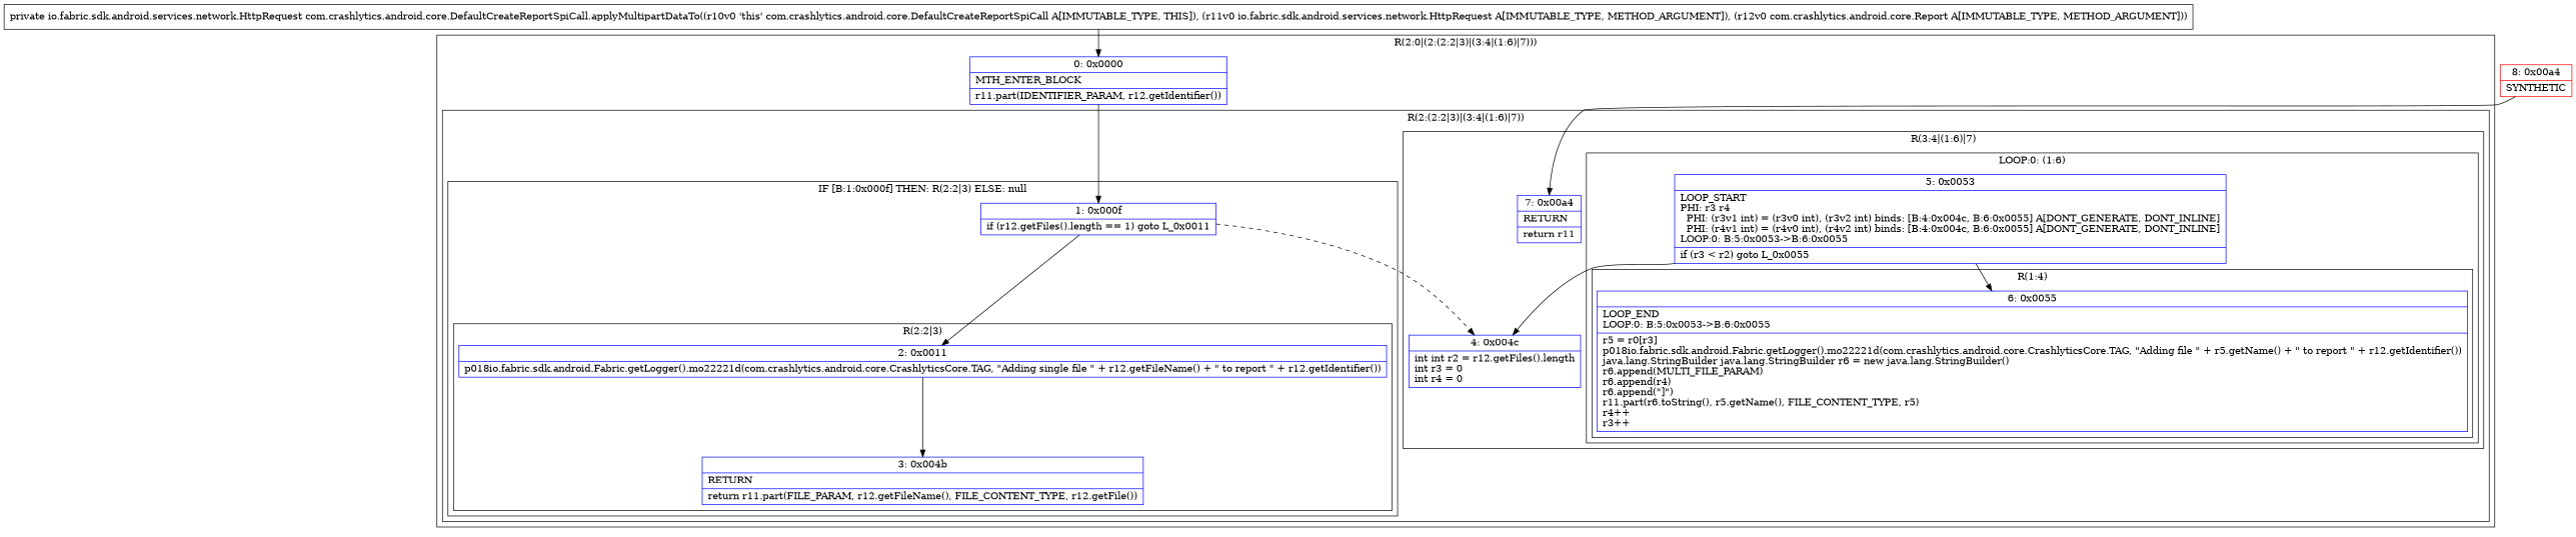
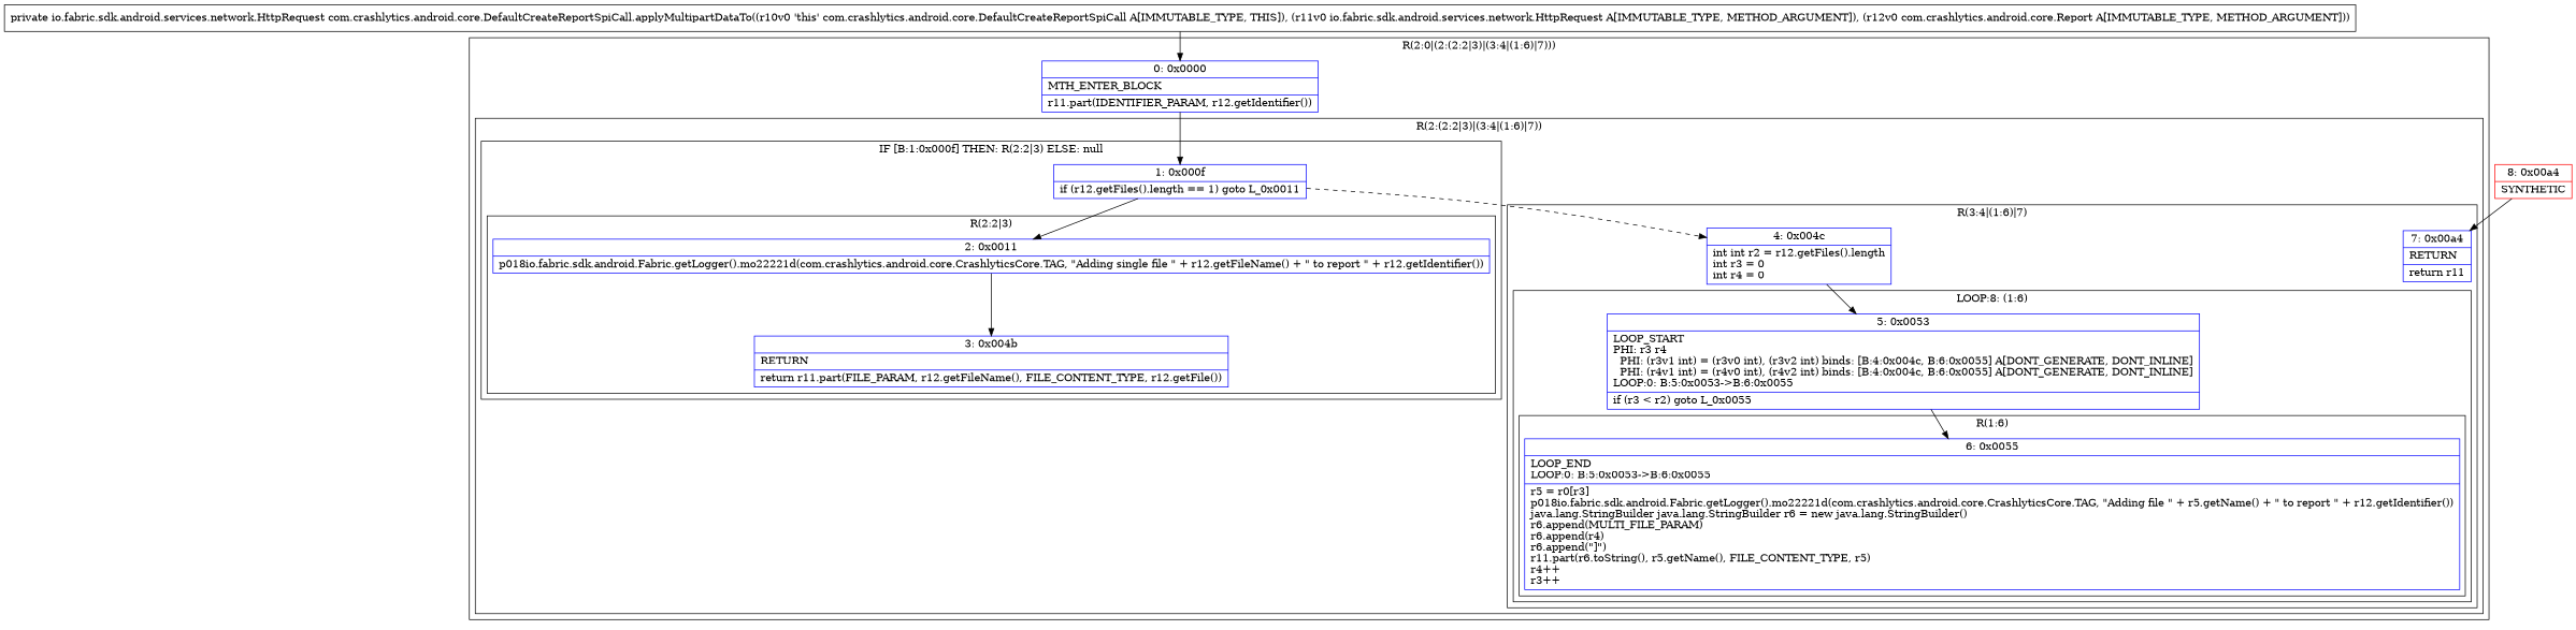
  digraph {
    node [color=blue shape=record]
    n1 [label="{6\:\ 0x0055|LOOP_END\lLOOP:0: B:5:0x0053\-\>B:6:0x0055\l|r5 = r0[r3]\lp018io.fabric.sdk.android.Fabric.getLogger().mo22221d(com.crashlytics.android.core.CrashlyticsCore.TAG, \"Adding file \" + r5.getName() + \" to report \" + r12.getIdentifier())\ljava.lang.StringBuilder java.lang.StringBuilder r6 = new java.lang.StringBuilder()\lr6.append(MULTI_FILE_PARAM)\lr6.append(r4)\lr6.append(\"]\")\lr11.part(r6.toString(), r5.getName(), FILE_CONTENT_TYPE, r5)\lr4++\lr3++\l}"]
    n2 [label="{5\:\ 0x0053|LOOP_START\lPHI: r3 r4 \l  PHI: (r3v1 int) = (r3v0 int), (r3v2 int) binds: [B:4:0x004c, B:6:0x0055] A[DONT_GENERATE, DONT_INLINE]\l  PHI: (r4v1 int) = (r4v0 int), (r4v2 int) binds: [B:4:0x004c, B:6:0x0055] A[DONT_GENERATE, DONT_INLINE]\lLOOP:0: B:5:0x0053\-\>B:6:0x0055\l|if (r3 \< r2) goto L_0x0055\l}"]
    n3 [label="{4\:\ 0x004c|int int r2 = r12.getFiles().length\lint r3 = 0\lint r4 = 0\l}"]
    n4 [label="{7\:\ 0x00a4|RETURN\l|return r11\l}"]
    n5 [label="{2\:\ 0x0011|p018io.fabric.sdk.android.Fabric.getLogger().mo22221d(com.crashlytics.android.core.CrashlyticsCore.TAG, \"Adding single file \" + r12.getFileName() + \" to report \" + r12.getIdentifier())\l}"]
    n6 [label="{3\:\ 0x004b|RETURN\l|return r11.part(FILE_PARAM, r12.getFileName(), FILE_CONTENT_TYPE, r12.getFile())\l}"]
    n7 [label="{1\:\ 0x000f|if (r12.getFiles().length == 1) goto L_0x0011\l}"]
    n8 [label="{0\:\ 0x0000|MTH_ENTER_BLOCK\l|r11.part(IDENTIFIER_PARAM, r12.getIdentifier())\l}"]
    n9 [color=red label="{8\:\ 0x00a4|SYNTHETIC\l}"]
    n10 [label="{private io.fabric.sdk.android.services.network.HttpRequest com.crashlytics.android.core.DefaultCreateReportSpiCall.applyMultipartDataTo((r10v0 'this' com.crashlytics.android.core.DefaultCreateReportSpiCall A[IMMUTABLE_TYPE, THIS]), (r11v0 io.fabric.sdk.android.services.network.HttpRequest A[IMMUTABLE_TYPE, METHOD_ARGUMENT]), (r12v0 com.crashlytics.android.core.Report A[IMMUTABLE_TYPE, METHOD_ARGUMENT])) }" color=""]
    subgraph cluster_1 {
      label="R(2:0|(2:(2:2|3)|(3:4|(1:6)|7)))"
      n8
      subgraph cluster_2 {
        label="R(2:(2:2|3)|(3:4|(1:6)|7))"
        subgraph cluster_3 {
          label="R(3:4|(1:6)|7)"
          n3
          n4
          subgraph cluster_4 {
-           label="LOOP:0: (1:6)"
+           label="LOOP:8: (1:6)"
            n2
            subgraph cluster_5 {
-             label="R(1:4)"
+             label="R(1:6)"
              n1
            }
          }
        }
        subgraph cluster_6 {
          label="IF [B:1:0x000f] THEN: R(2:2|3) ELSE: null"
          n7
          subgraph cluster_7 {
            label="R(2:2|3)"
            n5
            n6
          }
        }
      }
    }
    n2 -> n1
-   n2 -> n3
+   n3 -> n2
    n5 -> n6
    n7 -> n3 [style=dashed]
    n7 -> n5
    n8 -> n7
    n9 -> n4
    n10 -> n8
  }
